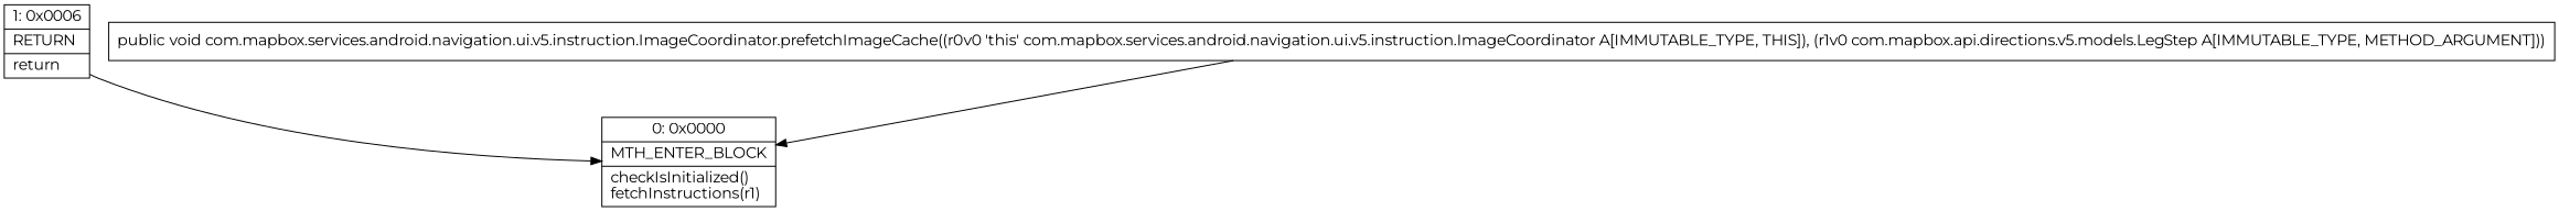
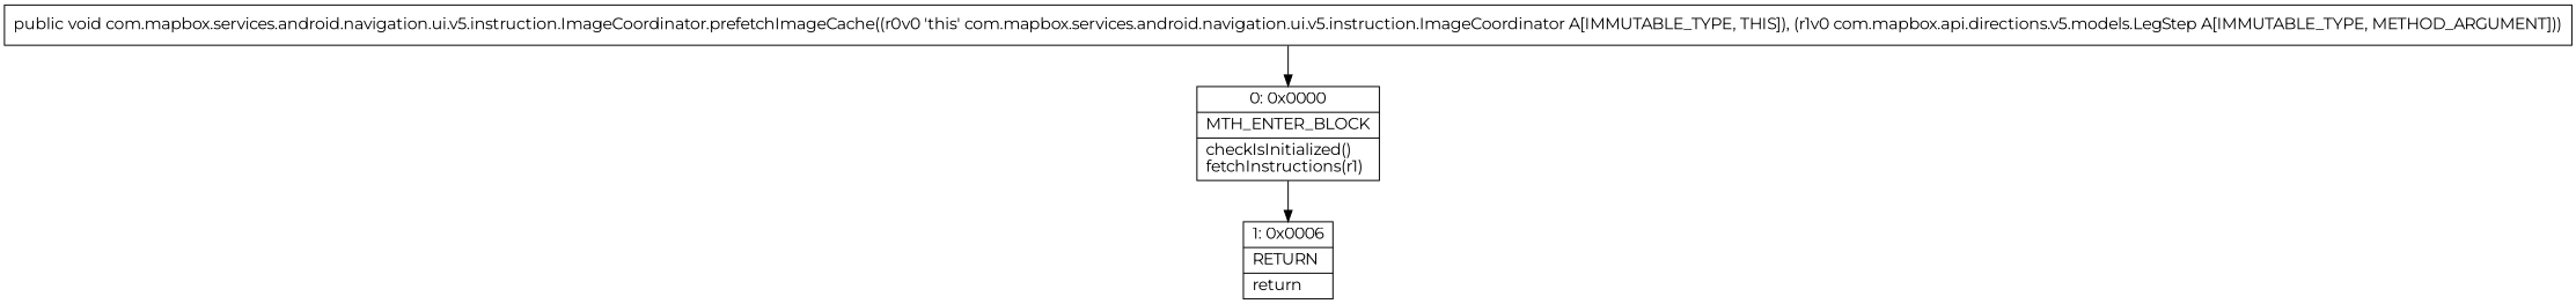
  digraph {
    fontname=Montserrat
    node [shape=record fontname=Montserrat]
    edge [fontname=Montserrat]
    n1 [label="{0\:\ 0x0000|MTH_ENTER_BLOCK\l|checkIsInitialized()\lfetchInstructions(r1)\l}"]
    n2 [label="{1\:\ 0x0006|RETURN\l|return\l}"]
    n3 [label="{public void com.mapbox.services.android.navigation.ui.v5.instruction.ImageCoordinator.prefetchImageCache((r0v0 'this' com.mapbox.services.android.navigation.ui.v5.instruction.ImageCoordinator A[IMMUTABLE_TYPE, THIS]), (r1v0 com.mapbox.api.directions.v5.models.LegStep A[IMMUTABLE_TYPE, METHOD_ARGUMENT])) }"]
-   n2 -> n1
+   n1 -> n2
    n3 -> n1
  }
